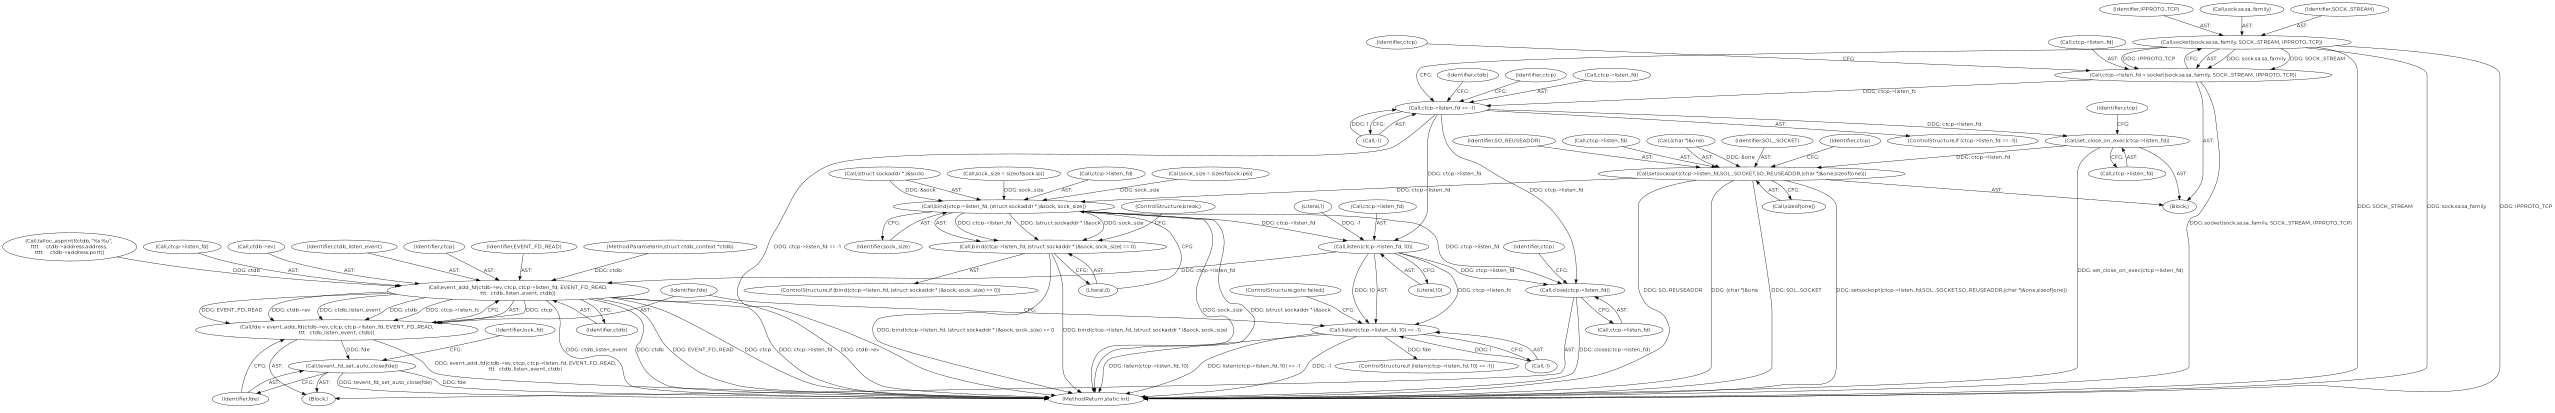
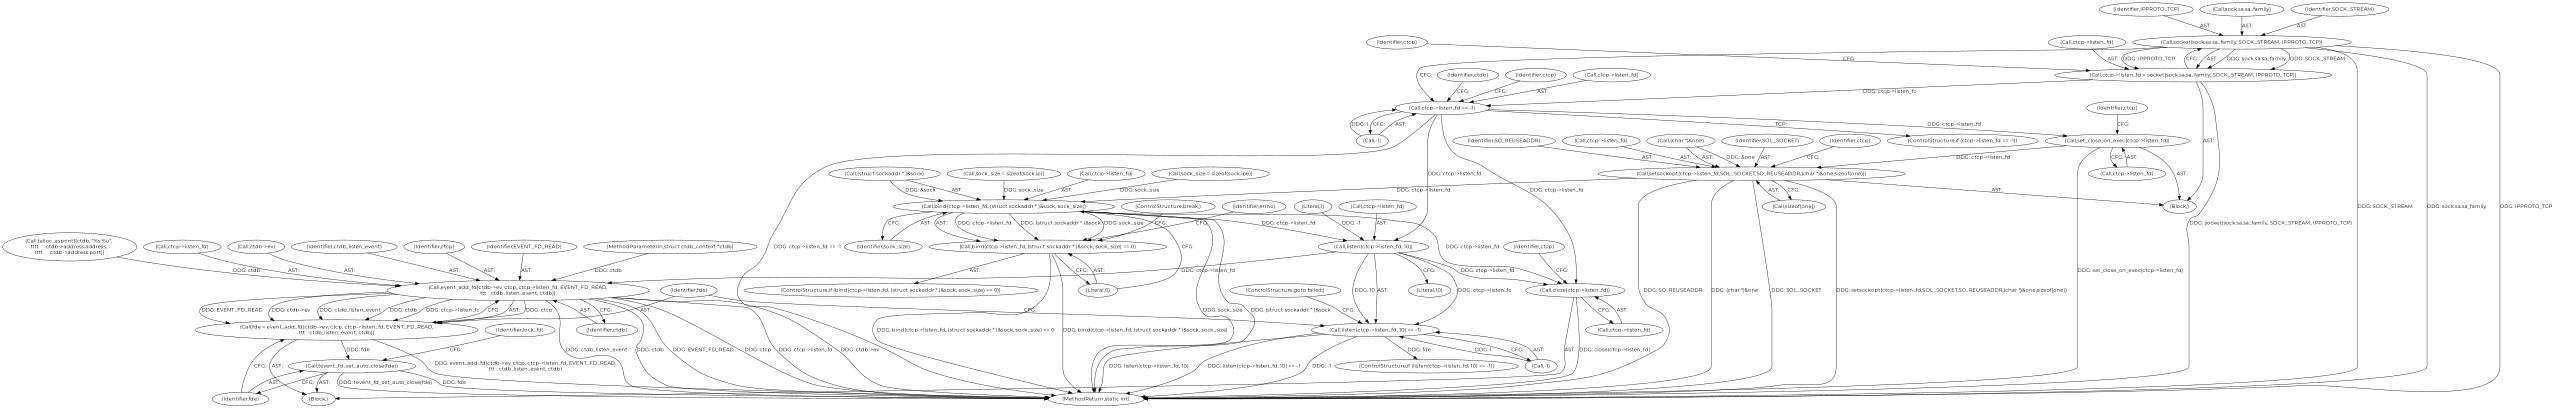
  digraph {
    fontname=Montserrat
    node [fontname=Montserrat]
    edge [fontname=Montserrat]
    n1 [label="(Call,socket(sock.sa.sa_family, SOCK_STREAM, IPPROTO_TCP))"]
    n2 [label="(Call,ctcp->listen_fd = socket(sock.sa.sa_family, SOCK_STREAM, IPPROTO_TCP))"]
    n3 [label="(MethodReturn,static int)"]
    n4 [label="(Call,ctcp->listen_fd == -1)"]
    n5 [label="(Block,)"]
    n6 [label="(Identifier,IPPROTO_TCP)"]
    n7 [label="(Call,set_close_on_exec(ctcp->listen_fd))"]
    n8 [label="(Call,listen(ctcp->listen_fd, 10))"]
    n9 [label="(Call,close(ctcp->listen_fd))"]
    n10 [label="(Call,-1)"]
    n11 [label="(ControlStructure,if (ctcp->listen_fd == -1))"]
    n12 [label="(Call,setsockopt(ctcp->listen_fd,SOL_SOCKET,SO_REUSEADDR,(char *)&one,sizeof(one)))"]
    n13 [label="(Call,ctcp->listen_fd)"]
    n14 [label="(Call,listen(ctcp->listen_fd, 10) == -1)"]
    n15 [label="(Call,event_add_fd(ctdb->ev, ctcp, ctcp->listen_fd, EVENT_FD_READ,\n\t\t\t   ctdb_listen_event, ctdb))"]
    n16 [label="(Literal,10)"]
    n17 [label="(Block,)"]
    n18 [label="(Call,ctcp->listen_fd)"]
    n19 [label="(Call,bind(ctcp->listen_fd, (struct sockaddr * )&sock, sock_size))"]
    n20 [label="(Call,sizeof(one))"]
    n21 [label="(Call,bind(ctcp->listen_fd, (struct sockaddr * )&sock, sock_size) == 0)"]
    n22 [label="(Identifier,sock_size)"]
    n23 [label="(Literal,0)"]
    n24 [label="(ControlStructure,if (bind(ctcp->listen_fd, (struct sockaddr * )&sock, sock_size) == 0))"]
    n25 [label="(Call,-1)"]
    n26 [label="(ControlStructure,if (listen(ctcp->listen_fd, 10) == -1))"]
    n27 [label="(Call,fde = event_add_fd(ctdb->ev, ctcp, ctcp->listen_fd, EVENT_FD_READ,\n\t\t\t   ctdb_listen_event, ctdb))"]
    n28 [label="(Identifier,ctdb)"]
    n29 [label="(Call,tevent_fd_set_auto_close(fde))"]
    n30 [label="(Identifier,fde)"]
    n31 [label="(Call,(struct sockaddr * )&sock)"]
    n32 [label="(Call,talloc_asprintf(ctdb, \"%s:%u\", \n\t\t\t\t     ctdb->address.address, \n\t\t\t\t     ctdb->address.port))"]
    n33 [label="(Call,ctcp->listen_fd)"]
    n34 [label="(Call,ctcp->listen_fd)"]
    n35 [label="(Call,(char *)&one)"]
    n36 [label="(Call,sock_size = sizeof(sock.ip))"]
    n37 [label="(Call,ctdb->ev)"]
    n38 [label="(Identifier,fde)"]
    n39 [label="(Identifier,SOL_SOCKET)"]
    n40 [label="(Identifier,ctcp)"]
    n41 [label="(Call,ctcp->listen_fd)"]
+   n42 [label="(Identifier,errno)"]
    n43 [label="(Identifier,ctcp)"]
    n44 [label="(Identifier,ctcp)"]
    n45 [label="(Identifier,lock_fd)"]
    n46 [label="(Identifier,ctdb)"]
    n47 [label="(Identifier,ctcp)"]
    n48 [label="(Identifier,ctcp)"]
    n49 [label="(Identifier,SO_REUSEADDR)"]
    n50 [label="(Literal,1)"]
    n51 [label="(Call,sock_size = sizeof(sock.ip6))"]
    n52 [label="(Call,sock.sa.sa_family)"]
    n53 [label="(Identifier,ctdb_listen_event)"]
    n54 [label="(Identifier,ctcp)"]
    n55 [label="(Call,ctcp->listen_fd)"]
    n56 [label="(Call,ctcp->listen_fd)"]
    n57 [label="(Identifier,EVENT_FD_READ)"]
    n58 [label="(ControlStructure,break;)"]
    n59 [label="(Call,ctcp->listen_fd)"]
    n60 [label="(Identifier,SOCK_STREAM)"]
    n61 [label="(ControlStructure,goto failed;)"]
    n62 [label="(MethodParameterIn,struct ctdb_context *ctdb)"]
    n1 -> n2 [label="AST: "]
    n1 -> n2 [label="DDG: sock.sa.sa_family"]
    n1 -> n2 [label="DDG: SOCK_STREAM"]
    n1 -> n2 [label="DDG: IPPROTO_TCP"]
    n1 -> n3 [label="DDG: SOCK_STREAM"]
    n1 -> n3 [label="DDG: sock.sa.sa_family"]
    n1 -> n3 [label="DDG: IPPROTO_TCP"]
    n1 -> n4 [label="CFG: "]
    n2 -> n1 [label="CFG: "]
    n2 -> n3 [label="DDG: socket(sock.sa.sa_family, SOCK_STREAM, IPPROTO_TCP)"]
    n2 -> n4 [label="DDG: ctcp->listen_fd"]
    n2 -> n5 [label="AST: "]
    n4 -> n3 [label="DDG: ctcp->listen_fd == -1"]
    n4 -> n7 [label="DDG: ctcp->listen_fd"]
    n4 -> n8 [label="DDG: ctcp->listen_fd"]
    n4 -> n9 [label="DDG: ctcp->listen_fd"]
    n4 -> n10 [label="CFG: "]
-   n4 -> n11 [label="AST: "]
+   n4 -> n11 [label="TCP: "]
    n6 -> n1 [label="AST: "]
    n7 -> n3 [label="DDG: set_close_on_exec(ctcp->listen_fd)"]
    n7 -> n5 [label="AST: "]
    n7 -> n12 [label="DDG: ctcp->listen_fd"]
    n7 -> n13 [label="CFG: "]
    n8 -> n9 [label="DDG: ctcp->listen_fd"]
    n8 -> n14 [label="AST: "]
    n8 -> n14 [label="DDG: ctcp->listen_fd"]
    n8 -> n14 [label="DDG: 10"]
    n8 -> n15 [label="DDG: ctcp->listen_fd"]
    n8 -> n16 [label="CFG: "]
    n9 -> n3 [label="DDG: close(ctcp->listen_fd)"]
    n9 -> n17 [label="AST: "]
    n9 -> n18 [label="CFG: "]
    n10 -> n4 [label="AST: "]
    n10 -> n4 [label="DDG: 1"]
    n12 -> n3 [label="DDG: setsockopt(ctcp->listen_fd,SOL_SOCKET,SO_REUSEADDR,(char *)&one,sizeof(one))"]
    n12 -> n3 [label="DDG: SO_REUSEADDR"]
    n12 -> n3 [label="DDG: (char *)&one"]
    n12 -> n3 [label="DDG: SOL_SOCKET"]
    n12 -> n5 [label="AST: "]
    n12 -> n19 [label="DDG: ctcp->listen_fd"]
    n12 -> n20 [label="CFG: "]
    n13 -> n7 [label="AST: "]
    n14 -> n3 [label="DDG: listen(ctcp->listen_fd, 10) == -1"]
    n14 -> n3 [label="DDG: -1"]
    n14 -> n3 [label="DDG: listen(ctcp->listen_fd, 10)"]
    n14 -> n25 [label="CFG: "]
    n14 -> n26 [label="DDG: fde"]
    n15 -> n3 [label="DDG: ctcp->listen_fd"]
    n15 -> n3 [label="DDG: ctdb->ev"]
    n15 -> n3 [label="DDG: ctdb_listen_event"]
    n15 -> n3 [label="DDG: ctdb"]
    n15 -> n3 [label="DDG: EVENT_FD_READ"]
    n15 -> n3 [label="DDG: ctcp"]
    n15 -> n27 [label="AST: "]
    n15 -> n27 [label="DDG: ctcp"]
    n15 -> n27 [label="DDG: EVENT_FD_READ"]
    n15 -> n27 [label="DDG: ctdb->ev"]
    n15 -> n27 [label="DDG: ctdb_listen_event"]
    n15 -> n27 [label="DDG: ctdb"]
    n15 -> n27 [label="DDG: ctcp->listen_fd"]
    n15 -> n28 [label="CFG: "]
-   n16 -> n8 [label="AST: "]
    n18 -> n9 [label="AST: "]
    n19 -> n3 [label="DDG: (struct sockaddr * )&sock"]
    n19 -> n3 [label="DDG: sock_size"]
    n19 -> n8 [label="DDG: ctcp->listen_fd"]
    n19 -> n9 [label="DDG: ctcp->listen_fd"]
    n19 -> n21 [label="AST: "]
    n19 -> n21 [label="DDG: ctcp->listen_fd"]
    n19 -> n21 [label="DDG: (struct sockaddr * )&sock"]
    n19 -> n21 [label="DDG: sock_size"]
    n19 -> n22 [label="CFG: "]
    n20 -> n12 [label="AST: "]
    n21 -> n3 [label="DDG: bind(ctcp->listen_fd, (struct sockaddr * )&sock, sock_size) == 0"]
    n21 -> n3 [label="DDG: bind(ctcp->listen_fd, (struct sockaddr * )&sock, sock_size)"]
    n21 -> n23 [label="CFG: "]
    n21 -> n24 [label="AST: "]
    n22 -> n19 [label="AST: "]
    n23 -> n19 [label="CFG: "]
    n23 -> n21 [label="AST: "]
    n25 -> n14 [label="AST: "]
    n25 -> n14 [label="DDG: 1"]
    n27 -> n3 [label="DDG: event_add_fd(ctdb->ev, ctcp, ctcp->listen_fd, EVENT_FD_READ,\n\t\t\t   ctdb_listen_event, ctdb)"]
    n27 -> n15 [label="CFG: "]
    n27 -> n17 [label="AST: "]
    n27 -> n29 [label="DDG: fde"]
    n28 -> n15 [label="AST: "]
    n29 -> n3 [label="DDG: fde"]
    n29 -> n3 [label="DDG: tevent_fd_set_auto_close(fde)"]
    n29 -> n17 [label="AST: "]
    n29 -> n30 [label="CFG: "]
    n30 -> n27 [label="CFG: "]
    n30 -> n29 [label="AST: "]
    n31 -> n19 [label="AST: "]
    n31 -> n19 [label="DDG: &sock"]
    n32 -> n15 [label="DDG: ctdb"]
    n33 -> n15 [label="AST: "]
    n34 -> n8 [label="AST: "]
    n35 -> n12 [label="AST: "]
    n35 -> n12 [label="DDG: &one"]
    n36 -> n19 [label="DDG: sock_size"]
    n37 -> n15 [label="AST: "]
    n38 -> n14 [label="CFG: "]
    n38 -> n27 [label="AST: "]
    n39 -> n12 [label="AST: "]
    n40 -> n7 [label="CFG: "]
    n41 -> n19 [label="AST: "]
+   n42 -> n21 [label="CFG: "]
    n43 -> n12 [label="CFG: "]
    n44 -> n2 [label="CFG: "]
    n45 -> n29 [label="CFG: "]
    n46 -> n4 [label="CFG: "]
    n47 -> n4 [label="CFG: "]
    n48 -> n9 [label="CFG: "]
    n49 -> n12 [label="AST: "]
    n50 -> n8 [label="DDG: -1"]
    n51 -> n19 [label="DDG: sock_size"]
    n52 -> n1 [label="AST: "]
    n53 -> n15 [label="AST: "]
    n54 -> n15 [label="AST: "]
    n55 -> n12 [label="AST: "]
    n56 -> n4 [label="AST: "]
    n57 -> n15 [label="AST: "]
    n58 -> n21 [label="CFG: "]
    n59 -> n2 [label="AST: "]
    n60 -> n1 [label="AST: "]
    n61 -> n14 [label="CFG: "]
    n62 -> n15 [label="DDG: ctdb"]
  }
